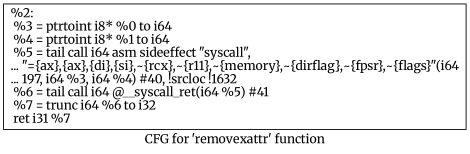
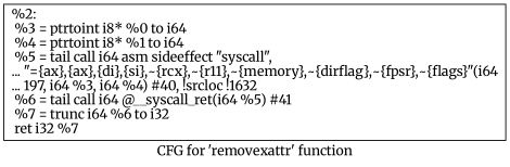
  digraph {
    label="CFG for 'removexattr' function"
    fontname=Merriweather
-   n1 [label="{%2:\l  %3 = ptrtoint i8* %0 to i64\l  %4 = ptrtoint i8* %1 to i64\l  %5 = tail call i64 asm sideeffect \"syscall\",\l... \"=\{ax\},\{ax\},\{di\},\{si\},~\{rcx\},~\{r11\},~\{memory\},~\{dirflag\},~\{fpsr\},~\{flags\}\"(i64\l... 197, i64 %3, i64 %4) #40, !srcloc !1632\l  %6 = tail call i64 @__syscall_ret(i64 %5) #41\l  %7 = trunc i64 %6 to i32\l  ret i31 %7\l}" shape=record fontname=Merriweather]
+   n1 [label="{%2:\l  %3 = ptrtoint i8* %0 to i64\l  %4 = ptrtoint i8* %1 to i64\l  %5 = tail call i64 asm sideeffect \"syscall\",\l... \"=\{ax\},\{ax\},\{di\},\{si\},~\{rcx\},~\{r11\},~\{memory\},~\{dirflag\},~\{fpsr\},~\{flags\}\"(i64\l... 197, i64 %3, i64 %4) #40, !srcloc !1632\l  %6 = tail call i64 @__syscall_ret(i64 %5) #41\l  %7 = trunc i64 %6 to i32\l  ret i32 %7\l}" shape=record fontname=Merriweather]
  }
